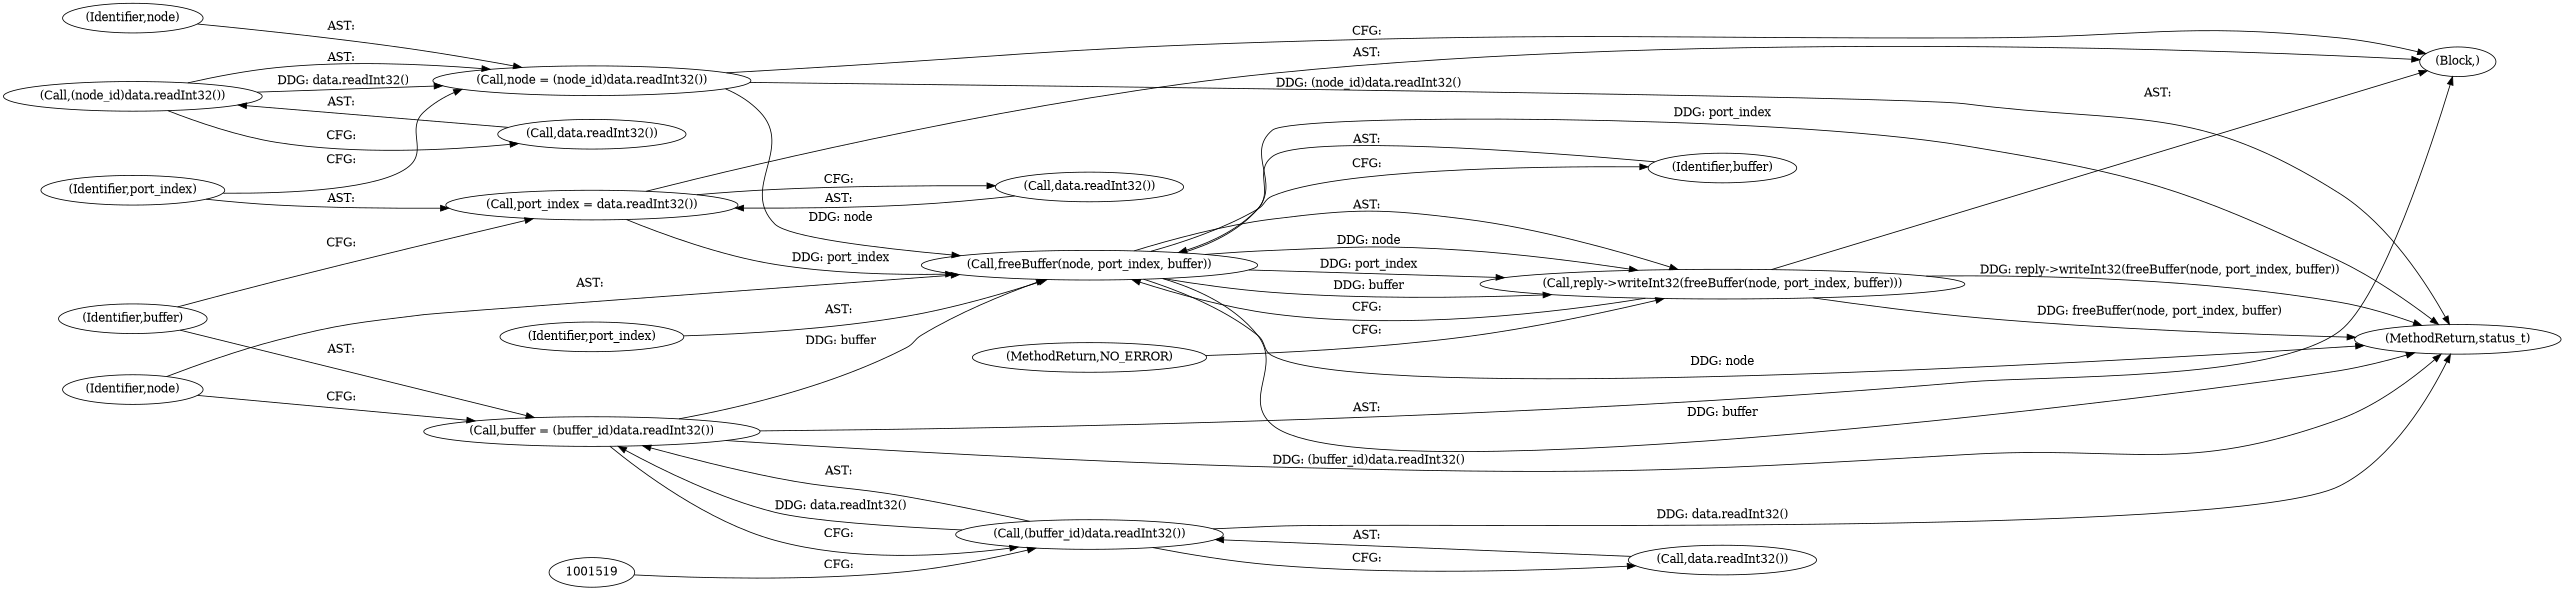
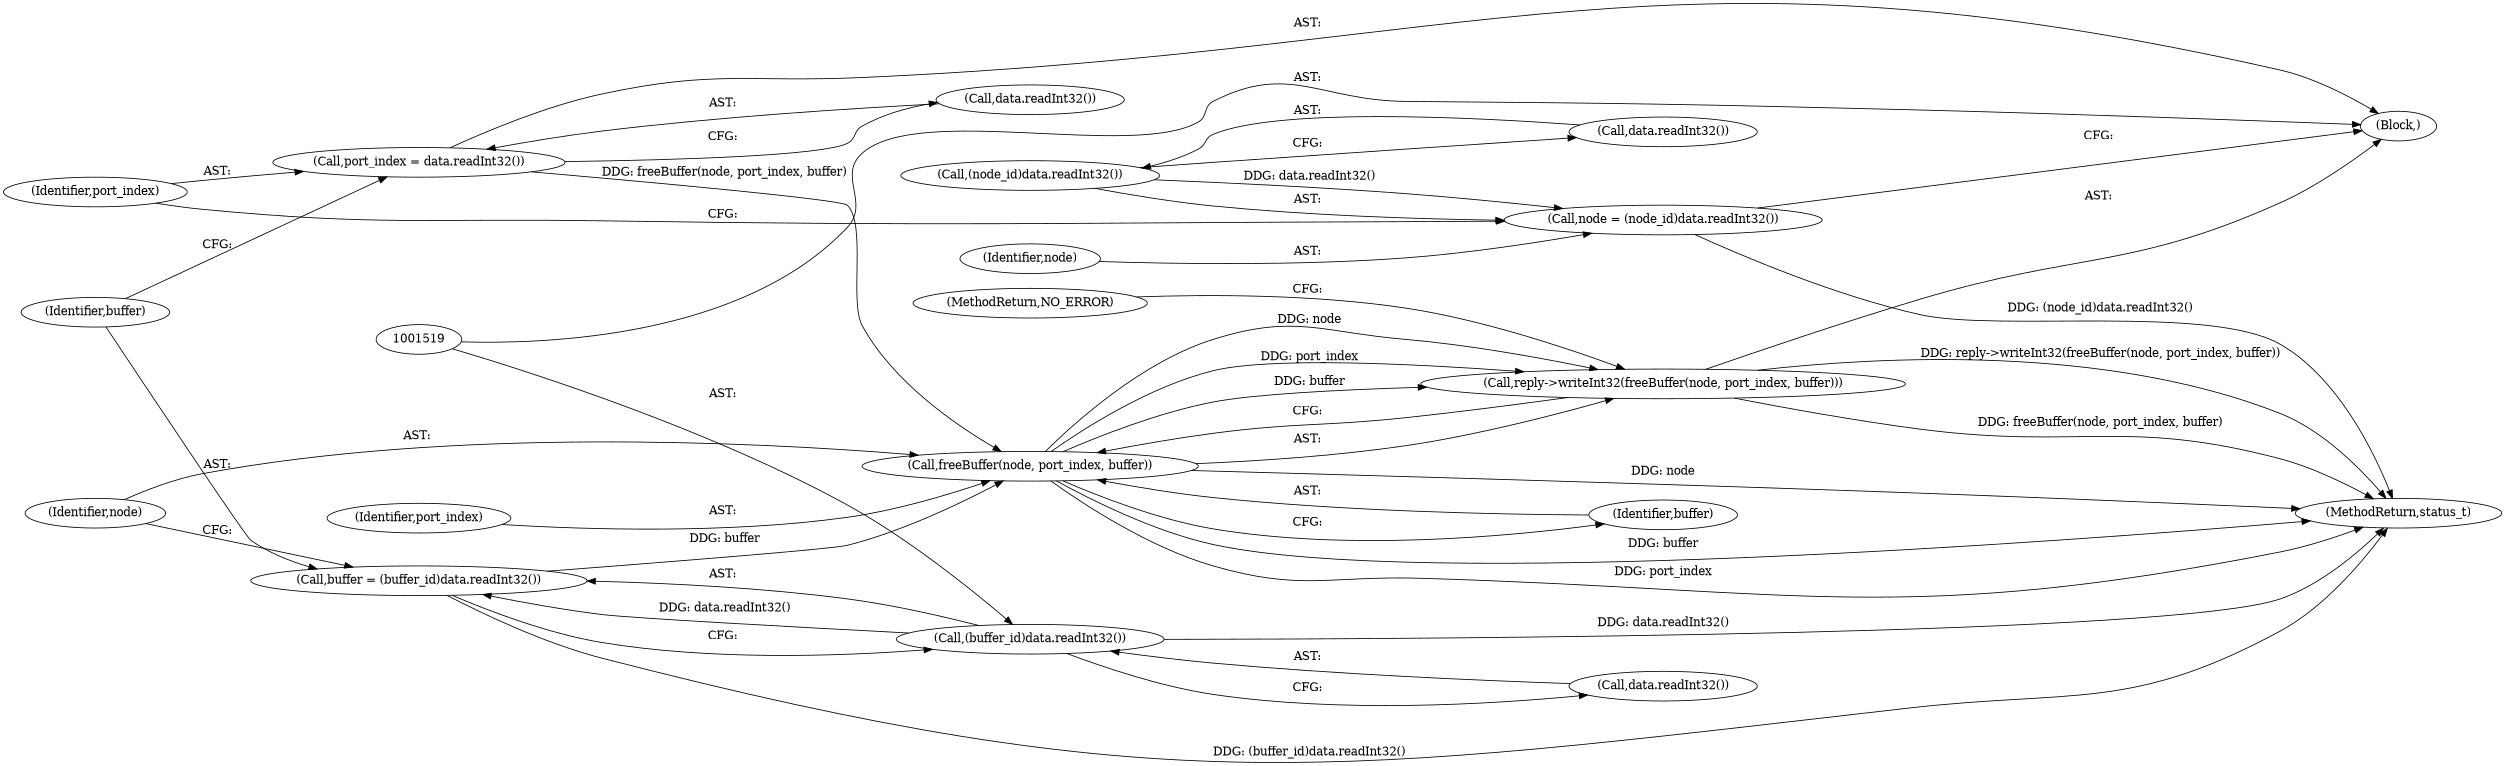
  digraph {
    rankdir=LR
    n1 [label="(Call,freeBuffer(node, port_index, buffer))"]
    n2 [label="(Call,reply->writeInt32(freeBuffer(node, port_index, buffer)))"]
    n3 [label="(Identifier,buffer)"]
    n4 [label="(MethodReturn,status_t)"]
    n5 [label="(Block,)"]
    n6 [label="(Call,node = (node_id)data.readInt32())"]
    n7 [label="(Call,(node_id)data.readInt32())"]
    n8 [label="(Call,data.readInt32())"]
    n9 [label="(Call,port_index = data.readInt32())"]
    n10 [label="(Call,data.readInt32())"]
    n11 [label="(Call,buffer = (buffer_id)data.readInt32())"]
    n12 [label="(Call,(buffer_id)data.readInt32())"]
    n13 [label="(Call,data.readInt32())"]
    n14 [label="(Identifier,port_index)"]
    n15 [label="(Identifier,node)"]
    n16 [label="(Identifier,buffer)"]
    n17 [label="(Identifier,node)"]
    n18 [label="(Identifier,port_index)"]
    n19 [label="(MethodReturn,NO_ERROR)"]
    n20 [label=1001519]
    n1 -> n2 [label="AST: "]
    n1 -> n2 [label="DDG: node"]
    n1 -> n2 [label="DDG: port_index"]
    n1 -> n2 [label="DDG: buffer"]
    n1 -> n3 [label="CFG: "]
    n1 -> n4 [label="DDG: node"]
    n1 -> n4 [label="DDG: buffer"]
    n1 -> n4 [label="DDG: port_index"]
    n2 -> n1 [label="CFG: "]
    n2 -> n4 [label="DDG: reply->writeInt32(freeBuffer(node, port_index, buffer))"]
    n2 -> n4 [label="DDG: freeBuffer(node, port_index, buffer)"]
    n2 -> n5 [label="AST: "]
    n3 -> n1 [label="AST: "]
-   n6 -> n1 [label="DDG: node"]
    n6 -> n4 [label="DDG: (node_id)data.readInt32()"]
    n6 -> n5 [label="CFG: "]
    n7 -> n6 [label="AST: "]
    n7 -> n6 [label="DDG: data.readInt32()"]
    n7 -> n8 [label="CFG: "]
    n8 -> n7 [label="AST: "]
-   n9 -> n1 [label="DDG: port_index"]
+   n9 -> n1 [label="DDG: freeBuffer(node, port_index, buffer)"]
    n9 -> n5 [label="AST: "]
    n9 -> n10 [label="CFG: "]
    n10 -> n9 [label="AST: "]
    n11 -> n1 [label="DDG: buffer"]
    n11 -> n4 [label="DDG: (buffer_id)data.readInt32()"]
-   n11 -> n5 [label="AST: "]
+   n20 -> n5 [label="AST: "]
    n11 -> n12 [label="CFG: "]
    n12 -> n4 [label="DDG: data.readInt32()"]
    n12 -> n11 [label="AST: "]
    n12 -> n11 [label="DDG: data.readInt32()"]
    n12 -> n13 [label="CFG: "]
    n13 -> n12 [label="AST: "]
    n14 -> n1 [label="AST: "]
    n15 -> n1 [label="AST: "]
    n15 -> n11 [label="CFG: "]
    n16 -> n9 [label="CFG: "]
    n16 -> n11 [label="AST: "]
    n17 -> n6 [label="AST: "]
    n18 -> n6 [label="CFG: "]
    n18 -> n9 [label="AST: "]
    n19 -> n2 [label="CFG: "]
-   n20 -> n12 [label="CFG: "]
+   n20 -> n12 [label="AST: "]
  }
